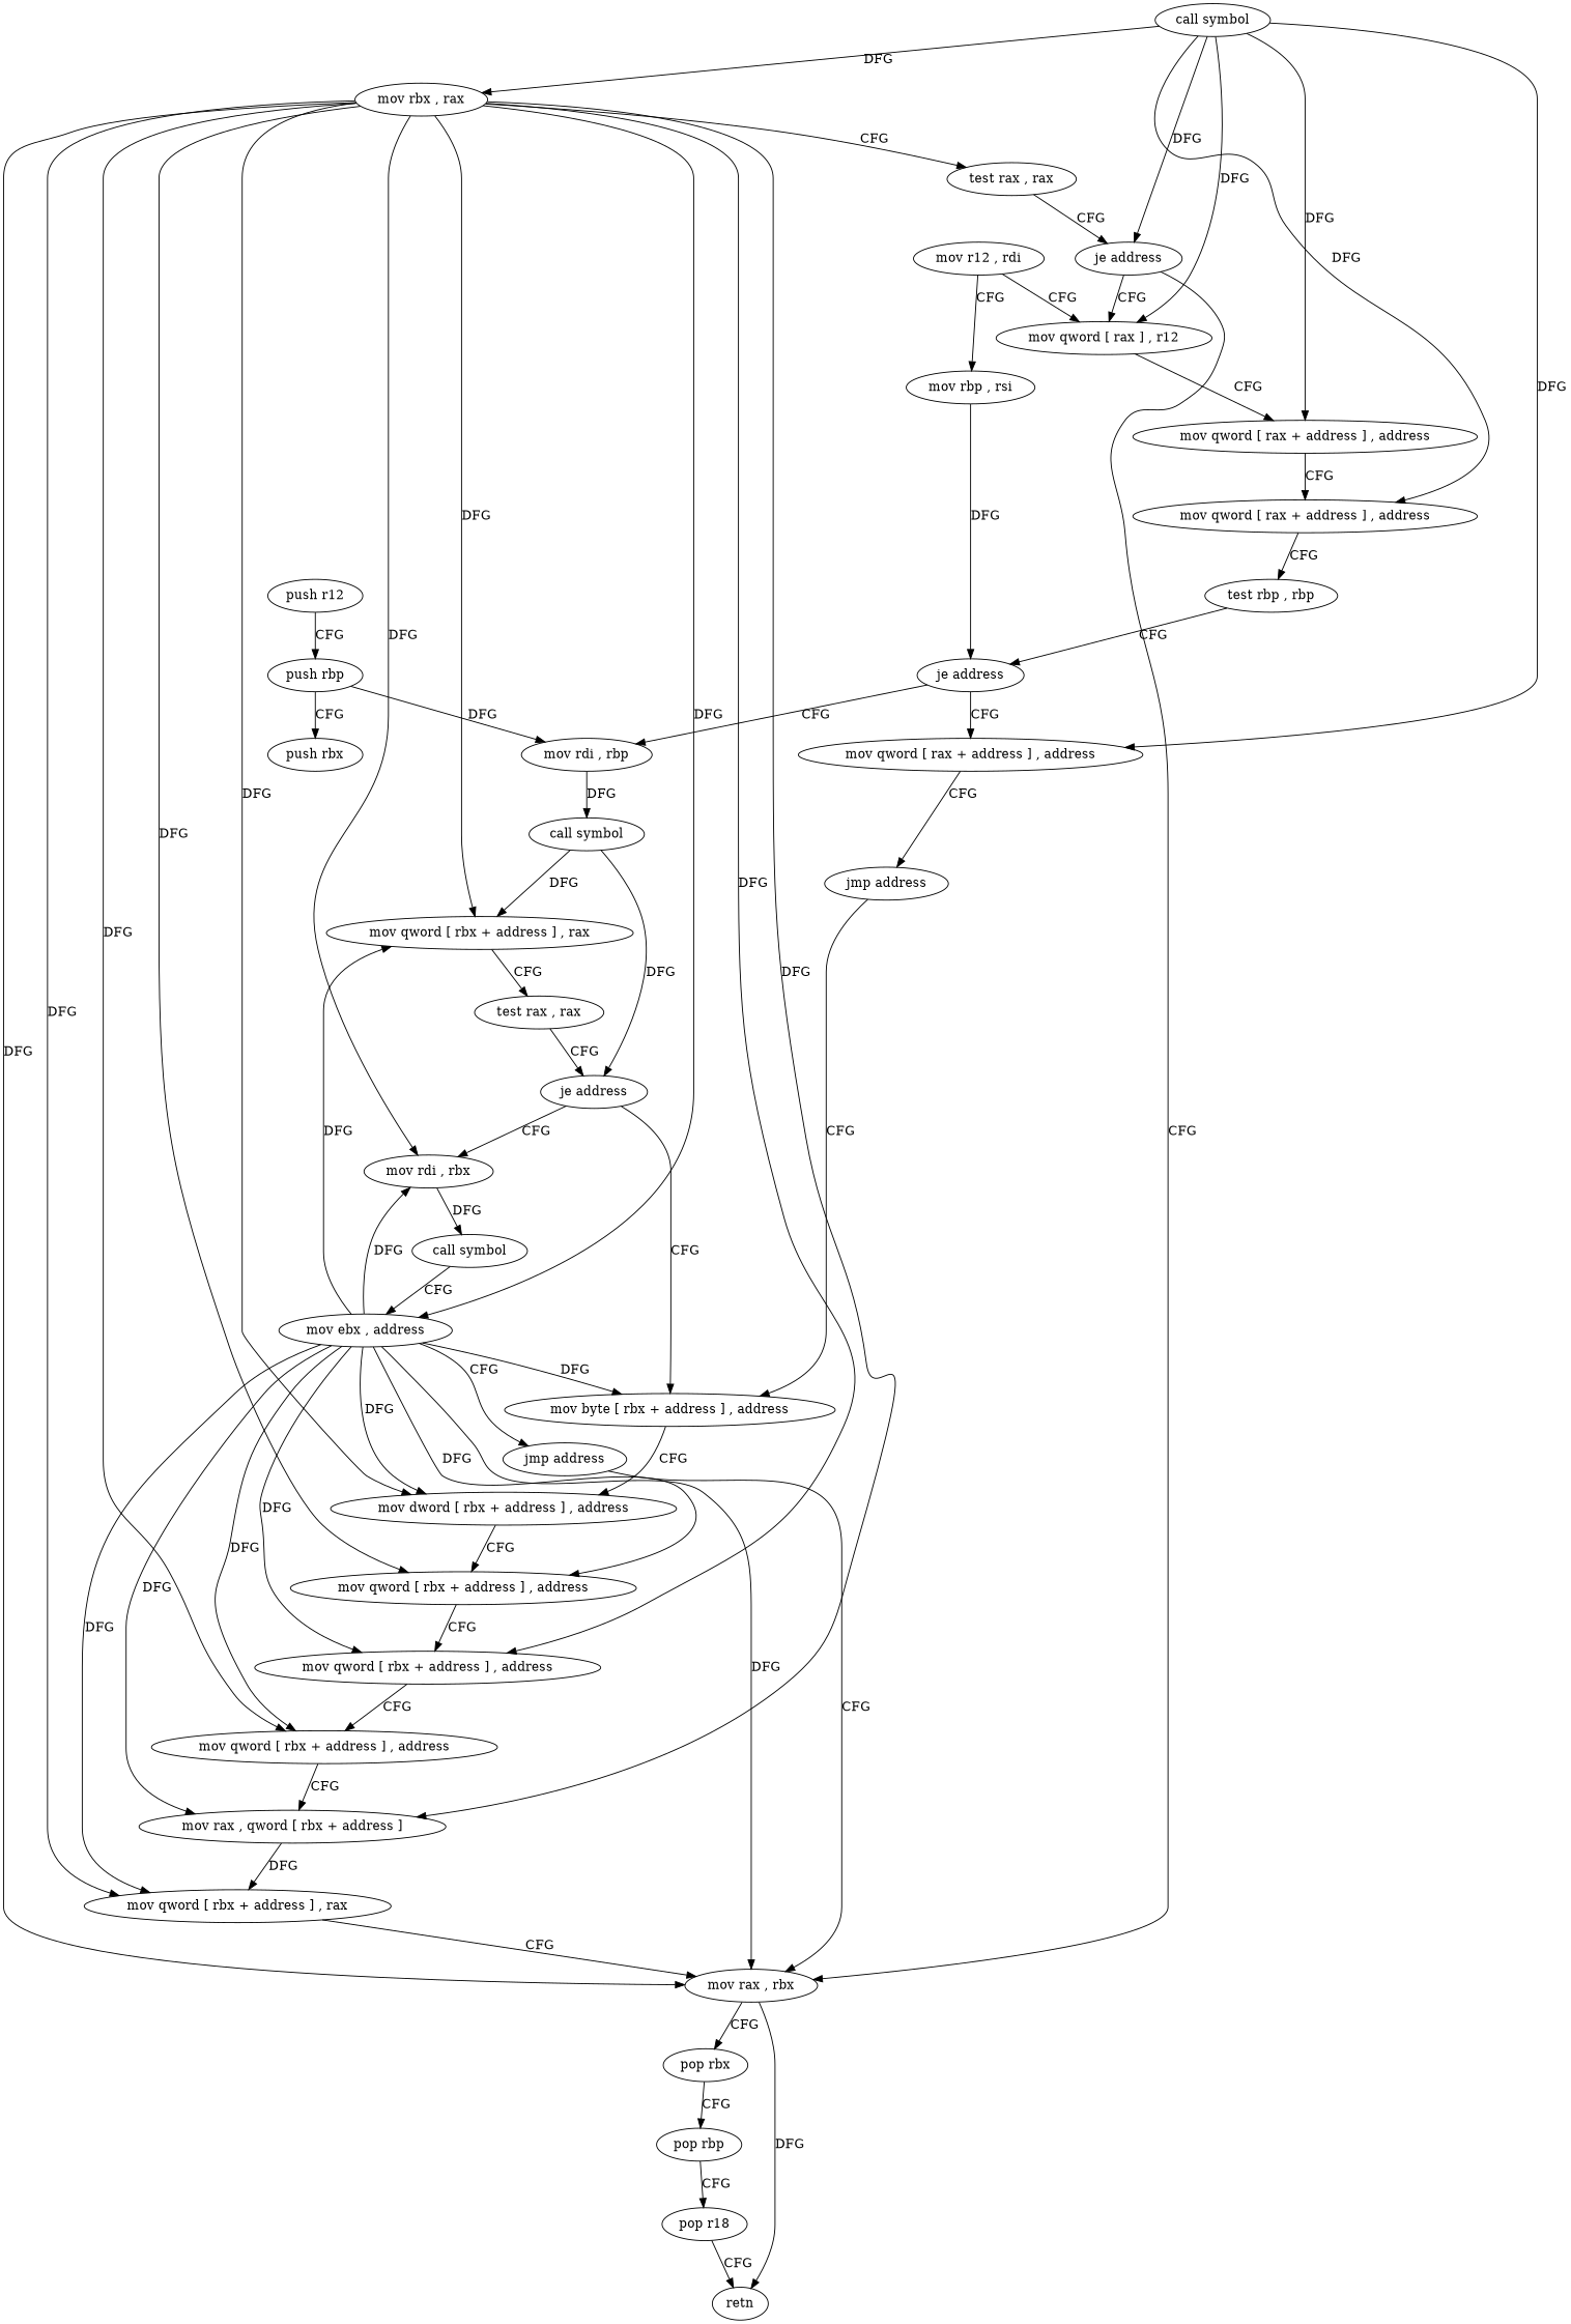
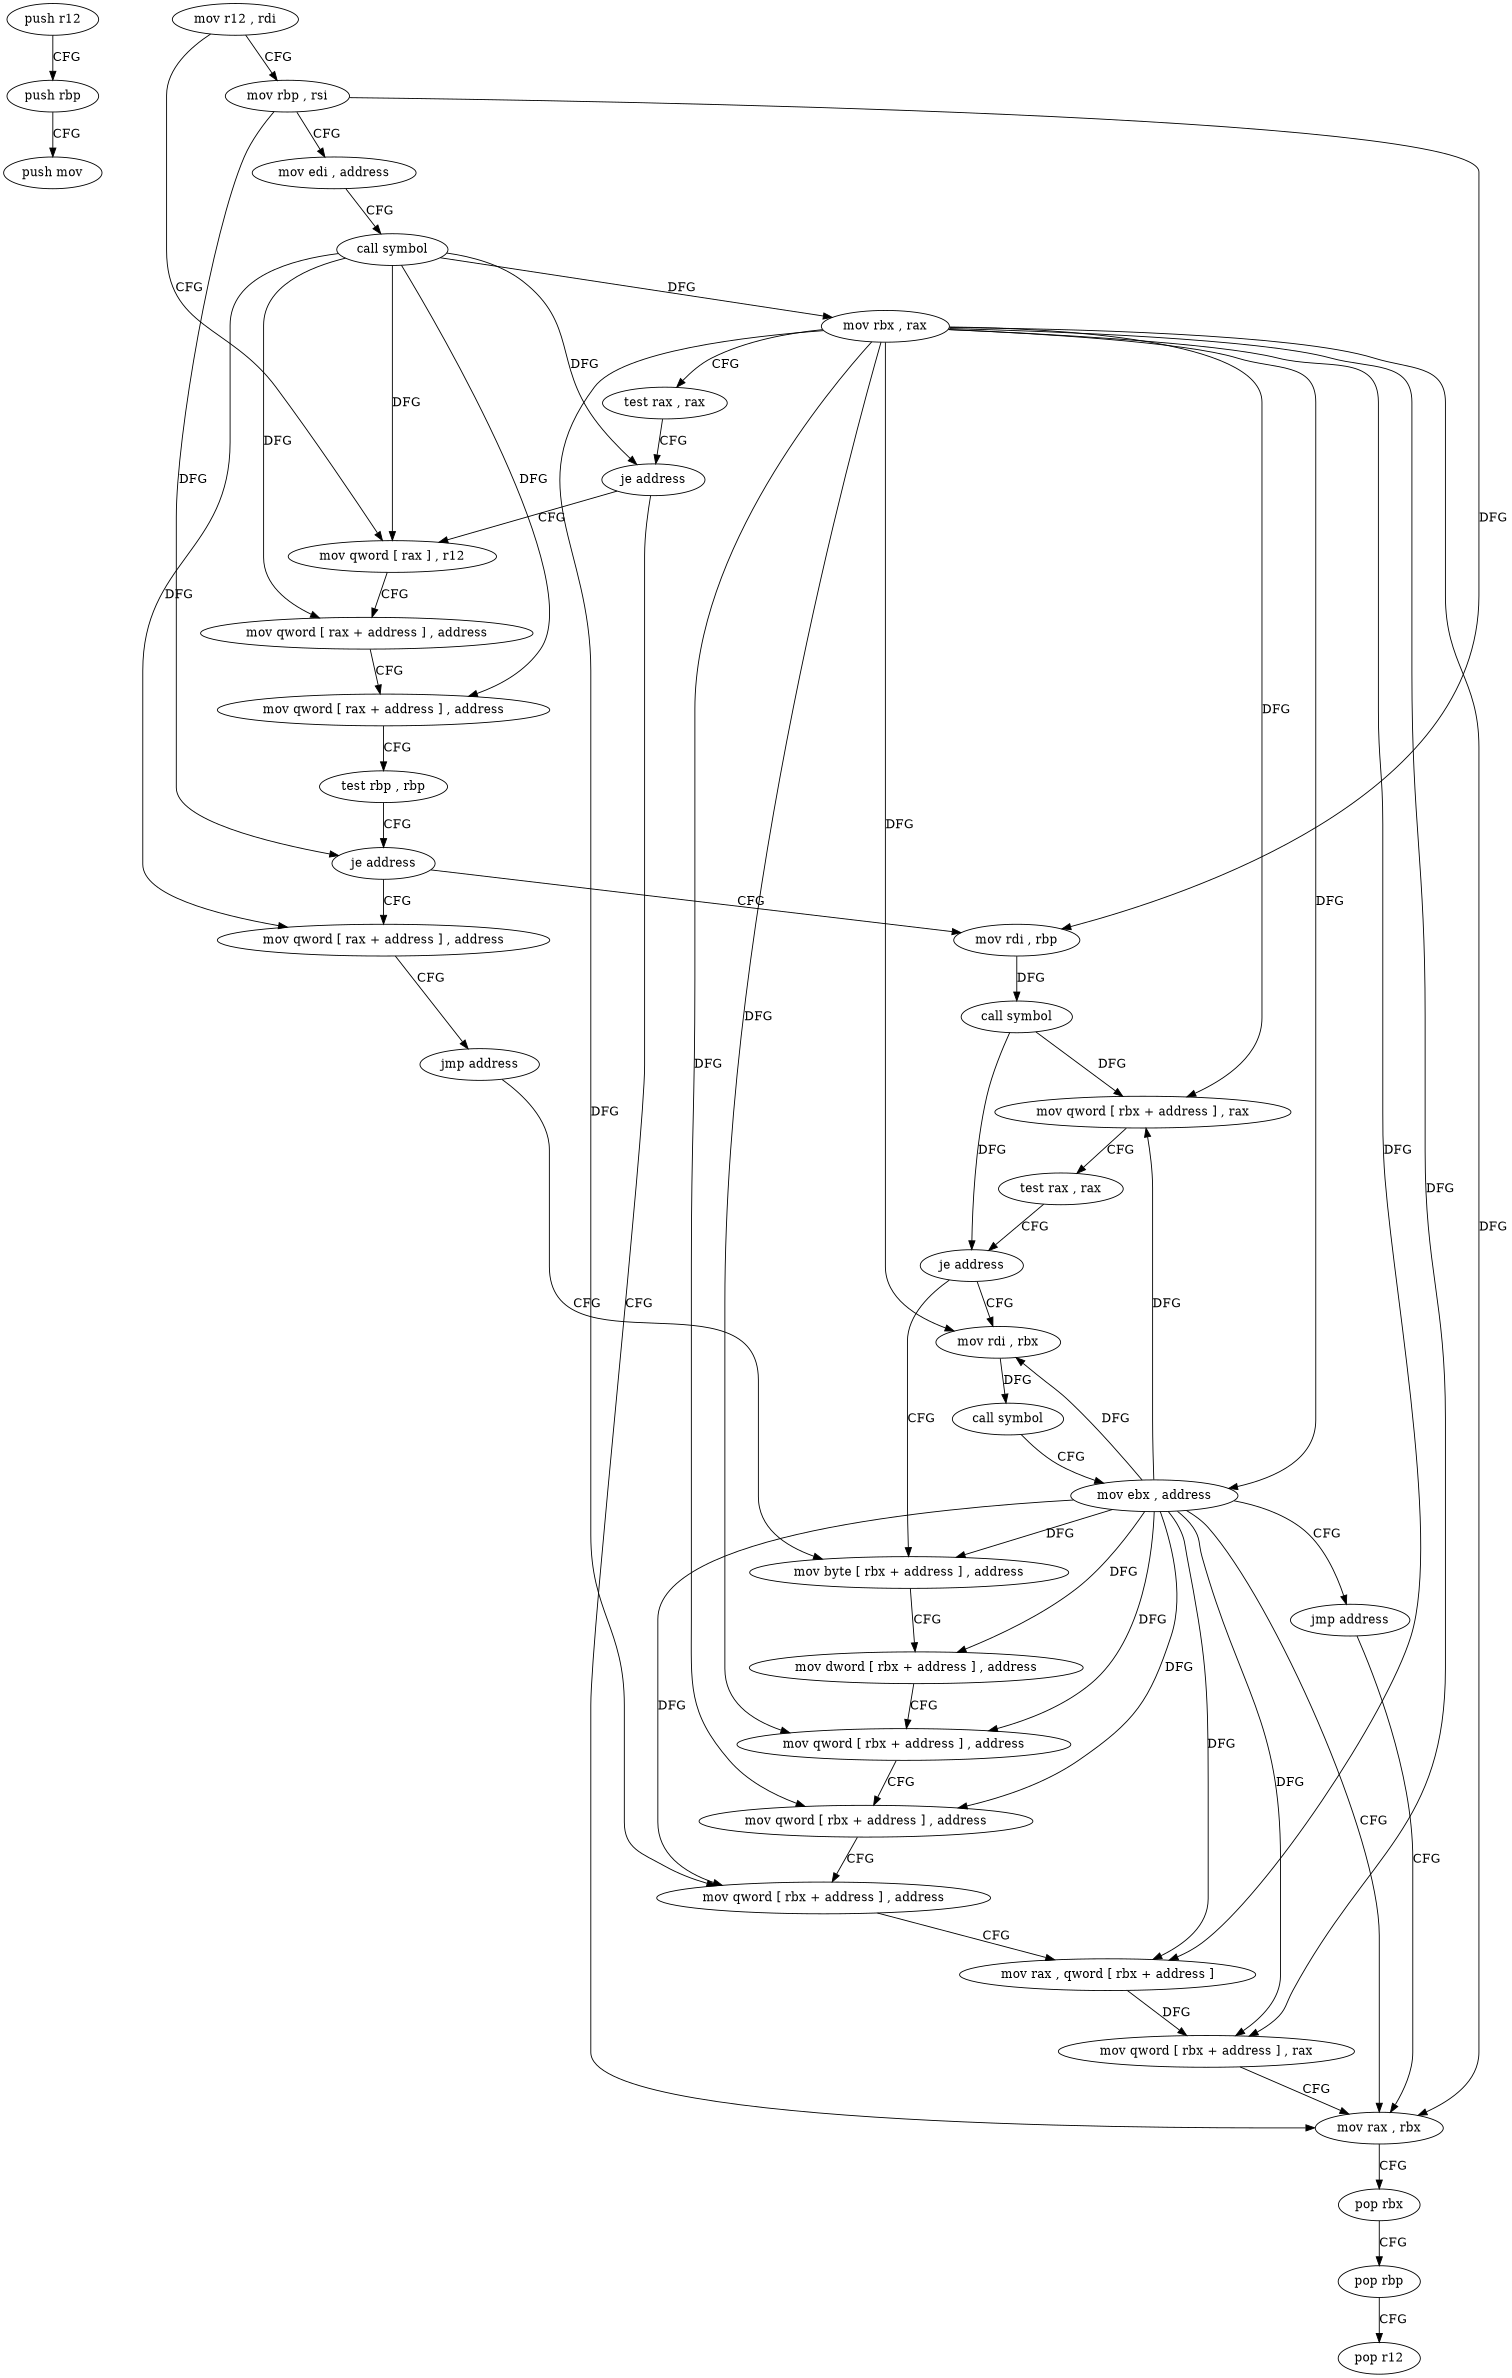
  digraph {
    n1 [label="push r12"]
    n2 [label="push rbp"]
-   n3 [label="push rbx"]
+   n3 [label="push mov"]
    n4 [label="mov r12 , rdi"]
    n5 [label="mov rbp , rsi"]
    n6 [label="mov qword [ rax ] , r12"]
+   n7 [label="mov edi , address"]
    n8 [label="je address"]
    n9 [label="mov rdi , rbp"]
    n10 [label="mov qword [ rax + address ] , address"]
    n11 [label="call symbol"]
    n12 [label="mov qword [ rax + address ] , address"]
    n13 [label="call symbol"]
    n14 [label="mov rbx , rax"]
    n15 [label="je address"]
    n16 [label="mov qword [ rax + address ] , address"]
    n17 [label="test rax , rax"]
    n18 [label="mov rax , rbx"]
    n19 [label="mov qword [ rbx + address ] , rax"]
    n20 [label="mov rdi , rbx"]
    n21 [label="mov dword [ rbx + address ] , address"]
    n22 [label="mov qword [ rbx + address ] , address"]
    n23 [label="mov qword [ rbx + address ] , address"]
    n24 [label="mov qword [ rbx + address ] , address"]
    n25 [label="mov rax , qword [ rbx + address ]"]
    n26 [label="mov qword [ rbx + address ] , rax"]
    n27 [label="mov ebx , address"]
    n28 [label="test rbp , rbp"]
    n29 [label="jmp address"]
    n30 [label="pop rbx"]
-   n31 [label=retn]
    n32 [label="mov byte [ rbx + address ] , address"]
    n33 [label="test rax , rax"]
    n34 [label="call symbol"]
    n35 [label="pop rbp"]
-   n36 [label="pop r18"]
+   n36 [label="pop r12"]
    n37 [label="je address"]
    n38 [label="jmp address"]
    n1 -> n2 [label=CFG]
    n2 -> n3 [label=CFG]
    n4 -> n5 [label=CFG]
    n4 -> n6 [label=CFG]
+   n5 -> n7 [label=CFG]
    n5 -> n8 [label=DFG]
-   n2 -> n9 [label=DFG]
+   n5 -> n9 [label=DFG]
    n6 -> n10 [label=CFG]
+   n7 -> n11 [label=CFG]
    n8 -> n9 [label=CFG]
    n8 -> n12 [label=CFG]
    n9 -> n13 [label=DFG]
    n10 -> n16 [label=CFG]
    n11 -> n6 [label=DFG]
    n11 -> n10 [label=DFG]
    n11 -> n12 [label=DFG]
    n11 -> n14 [label=DFG]
    n11 -> n15 [label=DFG]
    n11 -> n16 [label=DFG]
    n12 -> n29 [label=CFG]
    n13 -> n19 [label=DFG]
    n13 -> n37 [label=DFG]
    n14 -> n17 [label=CFG]
    n14 -> n18 [label=DFG]
    n14 -> n19 [label=DFG]
    n14 -> n20 [label=DFG]
-   n14 -> n21 [label=DFG]
    n14 -> n22 [label=DFG]
    n14 -> n23 [label=DFG]
    n14 -> n24 [label=DFG]
    n14 -> n25 [label=DFG]
    n14 -> n26 [label=DFG]
    n14 -> n27 [label=DFG]
    n15 -> n6 [label=CFG]
    n15 -> n18 [label=CFG]
    n16 -> n28 [label=CFG]
    n17 -> n15 [label=CFG]
    n18 -> n30 [label=CFG]
-   n18 -> n31 [label=DFG]
    n19 -> n33 [label=CFG]
    n20 -> n34 [label=DFG]
    n21 -> n22 [label=CFG]
    n22 -> n23 [label=CFG]
    n23 -> n24 [label=CFG]
    n24 -> n25 [label=CFG]
    n25 -> n26 [label=DFG]
    n26 -> n18 [label=CFG]
-   n27 -> n18 [label=DFG]
+   n27 -> n18 [label=CFG]
    n27 -> n19 [label=DFG]
    n27 -> n20 [label=DFG]
    n27 -> n21 [label=DFG]
    n27 -> n22 [label=DFG]
    n27 -> n23 [label=DFG]
    n27 -> n24 [label=DFG]
    n27 -> n25 [label=DFG]
    n27 -> n26 [label=DFG]
    n27 -> n32 [label=DFG]
    n27 -> n38 [label=CFG]
    n28 -> n8 [label=CFG]
    n29 -> n32 [label=CFG]
    n30 -> n35 [label=CFG]
    n32 -> n21 [label=CFG]
    n33 -> n37 [label=CFG]
    n34 -> n27 [label=CFG]
    n35 -> n36 [label=CFG]
-   n36 -> n31 [label=CFG]
    n37 -> n20 [label=CFG]
    n37 -> n32 [label=CFG]
    n38 -> n18 [label=CFG]
  }
